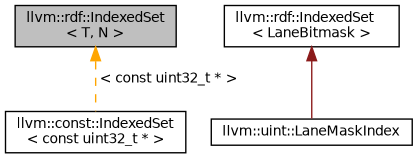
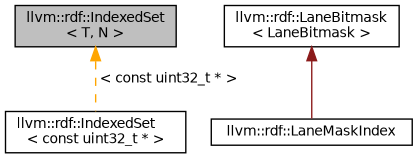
  digraph {
    node [color=black fontname=Helvetica fontsize=10 shape=box]
    edge [dir=back fontname=Helvetica fontsize=10 labelfontname=Helvetica labelfontsize=10]
    n1 [fillcolor=grey75 fontcolor=black height=0.2 label="llvm::rdf::IndexedSet\l\< T, N \>" style=filled width=0.4]
-   n2 [height=0.2 label="llvm::const::IndexedSet\l\< const uint32_t * \>" width=0.4]
-   n3 [height=0.2 label="llvm::rdf::IndexedSet\l\< LaneBitmask \>" width=0.4]
-   n4 [height=0.2 label="llvm::uint::LaneMaskIndex" width=0.4]
+   n2 [height=0.2 label="llvm::rdf::IndexedSet\l\< const uint32_t * \>" width=0.4]
+   n3 [height=0.2 label="llvm::rdf::LaneBitmask\l\< LaneBitmask \>" width=0.4]
+   n4 [height=0.2 label="llvm::rdf::LaneMaskIndex" width=0.4]
    n1 -> n2 [color=orange label=" \< const uint32_t * \>" style=dashed]
    n3 -> n4 [color=firebrick4 style=solid]
  }
